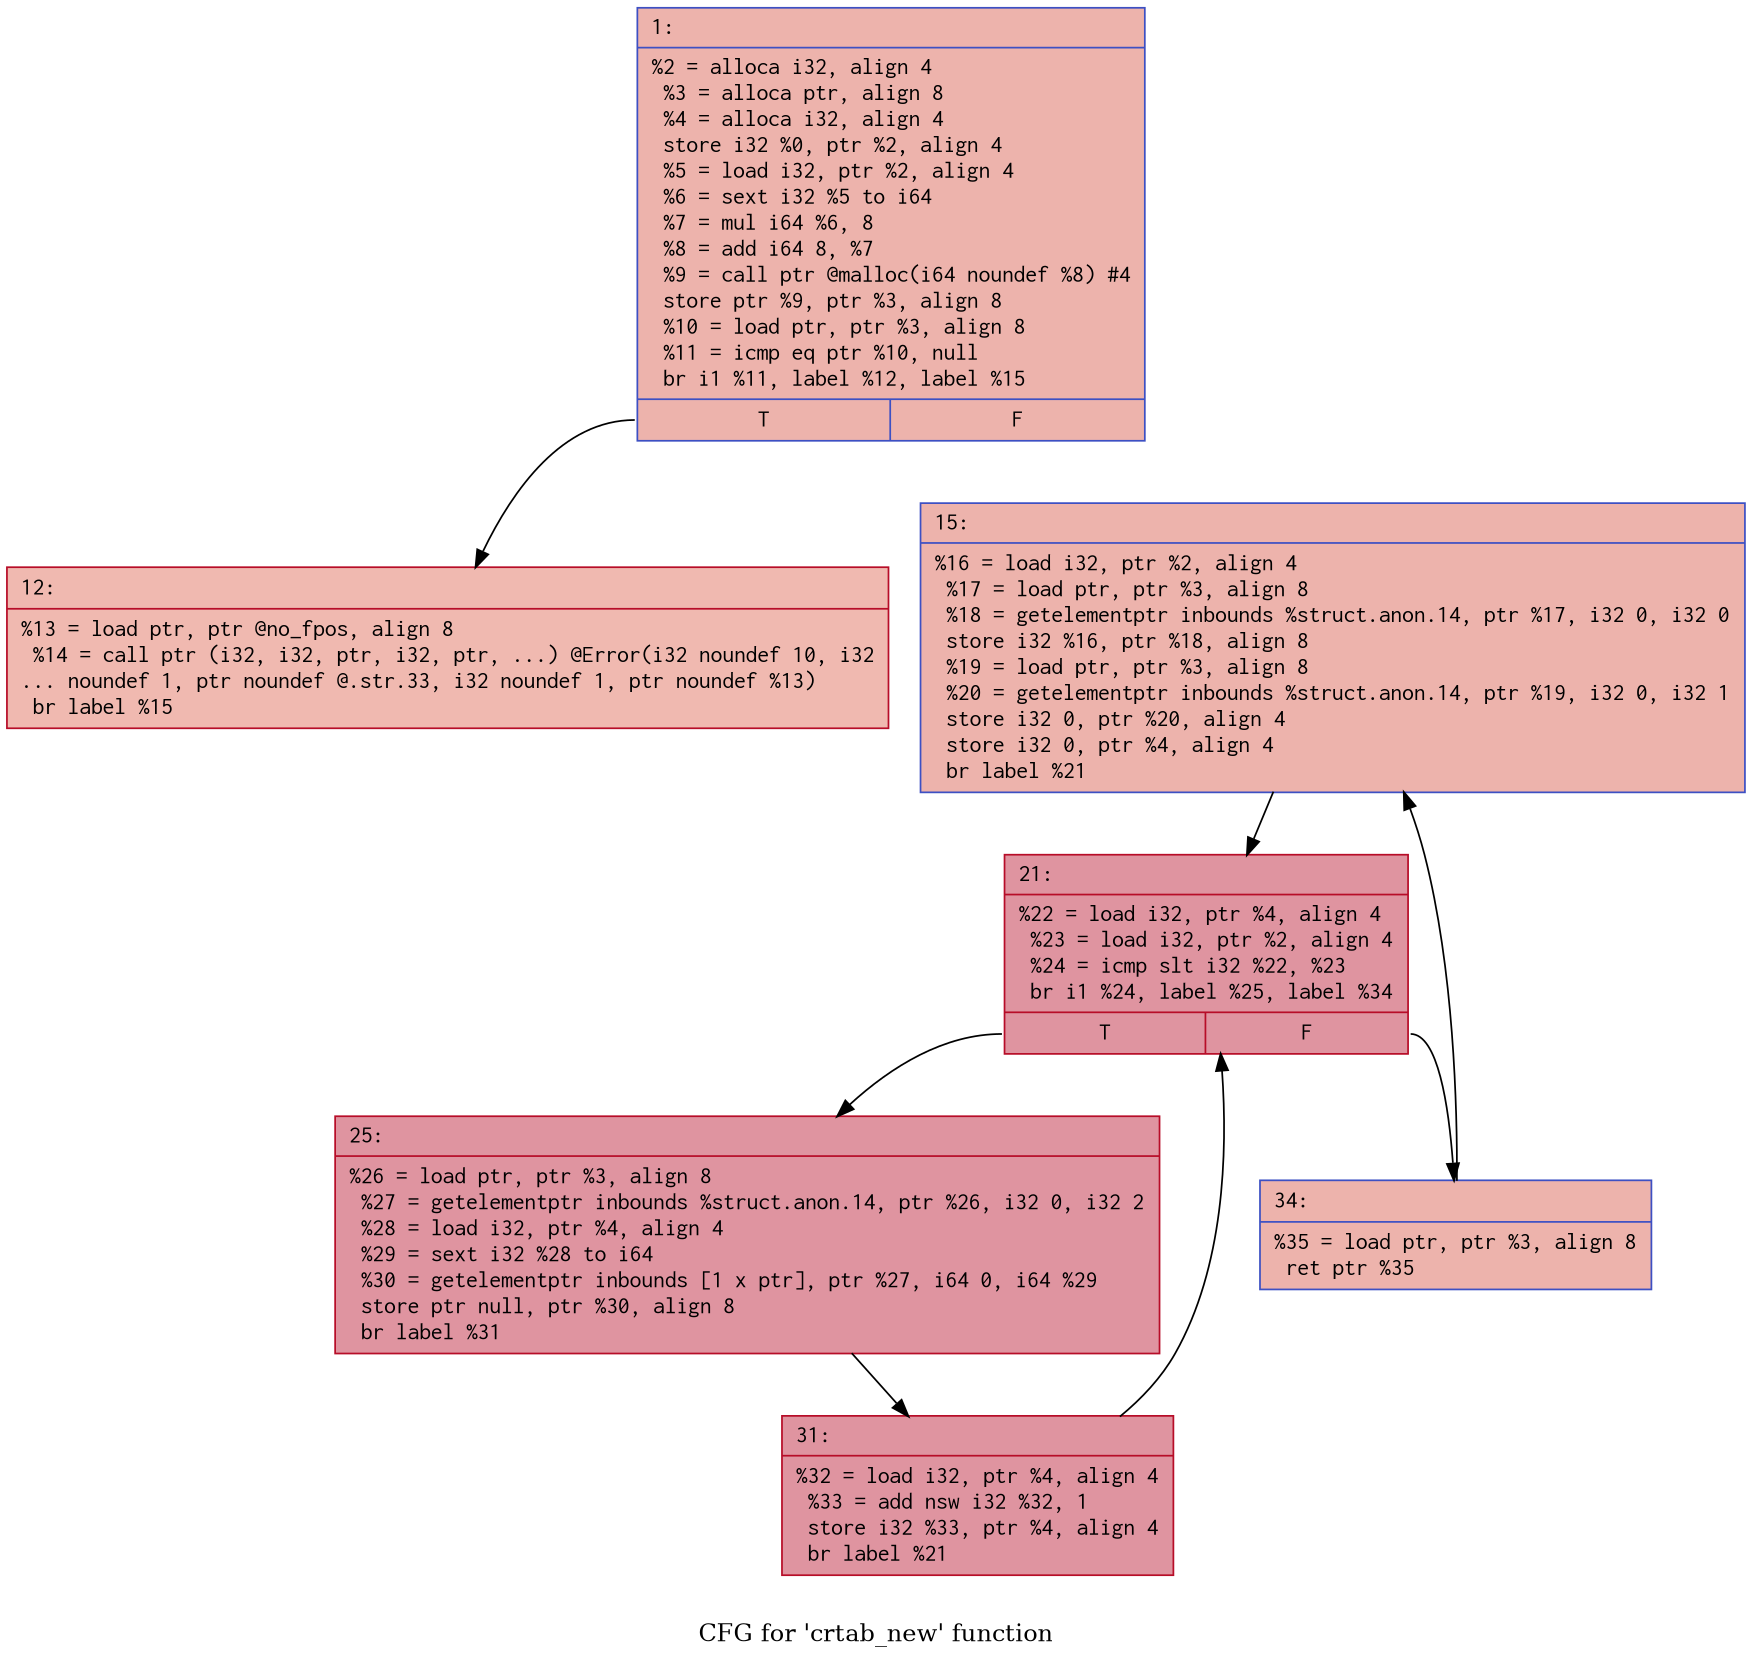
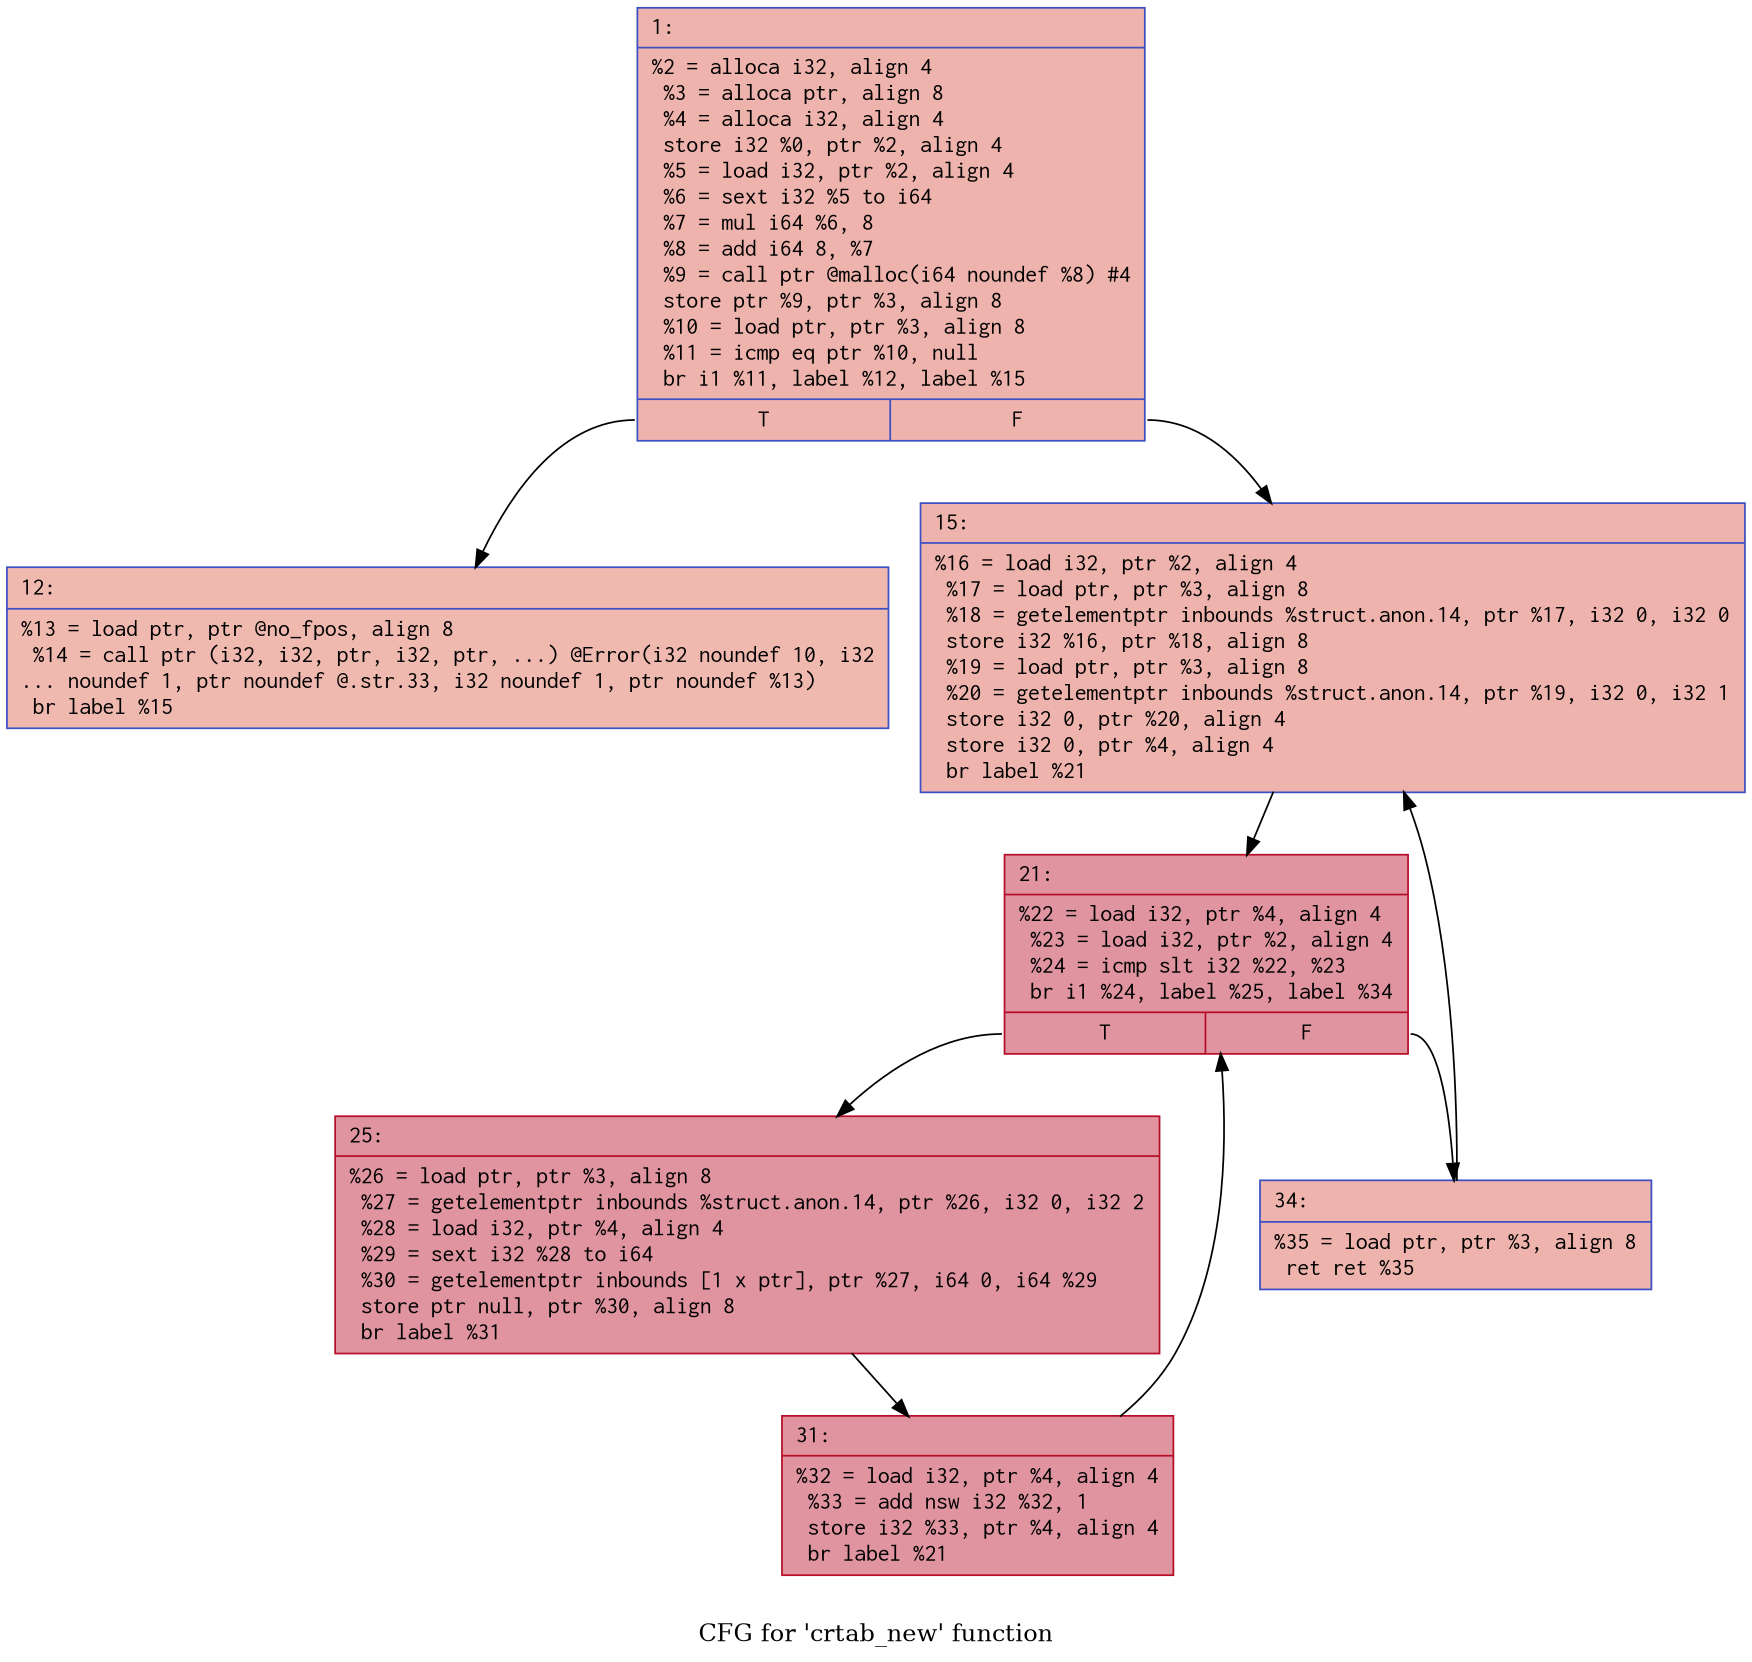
  digraph {
    label="CFG for 'crtab_new' function"
    node [color="#3d50c3ff" fillcolor="#d6524470" fontname=Courier shape=record style=filled]
    n1 [label="{1:\l|  %2 = alloca i32, align 4\l  %3 = alloca ptr, align 8\l  %4 = alloca i32, align 4\l  store i32 %0, ptr %2, align 4\l  %5 = load i32, ptr %2, align 4\l  %6 = sext i32 %5 to i64\l  %7 = mul i64 %6, 8\l  %8 = add i64 8, %7\l  %9 = call ptr @malloc(i64 noundef %8) #4\l  store ptr %9, ptr %3, align 8\l  %10 = load ptr, ptr %3, align 8\l  %11 = icmp eq ptr %10, null\l  br i1 %11, label %12, label %15\l|{<s0>T|<s1>F}}"]
-   n2 [color="#b70d28ff" fillcolor="#de614d70" label="{12:\l|  %13 = load ptr, ptr @no_fpos, align 8\l  %14 = call ptr (i32, i32, ptr, i32, ptr, ...) @Error(i32 noundef 10, i32\l... noundef 1, ptr noundef @.str.33, i32 noundef 1, ptr noundef %13)\l  br label %15\l}"]
+   n2 [fillcolor="#de614d70" label="{12:\l|  %13 = load ptr, ptr @no_fpos, align 8\l  %14 = call ptr (i32, i32, ptr, i32, ptr, ...) @Error(i32 noundef 10, i32\l... noundef 1, ptr noundef @.str.33, i32 noundef 1, ptr noundef %13)\l  br label %15\l}"]
    n3 [label="{15:\l|  %16 = load i32, ptr %2, align 4\l  %17 = load ptr, ptr %3, align 8\l  %18 = getelementptr inbounds %struct.anon.14, ptr %17, i32 0, i32 0\l  store i32 %16, ptr %18, align 8\l  %19 = load ptr, ptr %3, align 8\l  %20 = getelementptr inbounds %struct.anon.14, ptr %19, i32 0, i32 1\l  store i32 0, ptr %20, align 4\l  store i32 0, ptr %4, align 4\l  br label %21\l}"]
    n4 [color="#b70d28ff" fillcolor="#b70d2870" label="{21:\l|  %22 = load i32, ptr %4, align 4\l  %23 = load i32, ptr %2, align 4\l  %24 = icmp slt i32 %22, %23\l  br i1 %24, label %25, label %34\l|{<s0>T|<s1>F}}"]
    n5 [color="#b70d28ff" fillcolor="#b70d2870" label="{25:\l|  %26 = load ptr, ptr %3, align 8\l  %27 = getelementptr inbounds %struct.anon.14, ptr %26, i32 0, i32 2\l  %28 = load i32, ptr %4, align 4\l  %29 = sext i32 %28 to i64\l  %30 = getelementptr inbounds [1 x ptr], ptr %27, i64 0, i64 %29\l  store ptr null, ptr %30, align 8\l  br label %31\l}"]
-   n6 [label="{34:\l|  %35 = load ptr, ptr %3, align 8\l  ret ptr %35\l}"]
+   n6 [label="{34:\l|  %35 = load ptr, ptr %3, align 8\l  ret ret %35\l}"]
    n7 [color="#b70d28ff" fillcolor="#b70d2870" label="{31:\l|  %32 = load i32, ptr %4, align 4\l  %33 = add nsw i32 %32, 1\l  store i32 %33, ptr %4, align 4\l  br label %21\l}"]
    n1 -> n2 [tailport=s0]
+   n1 -> n3 [tailport=s1]
    n3 -> n4
    n4 -> n5 [tailport=s0]
    n4 -> n6 [tailport=s1]
    n5 -> n7
    n6 -> n3
    n7 -> n4
  }
